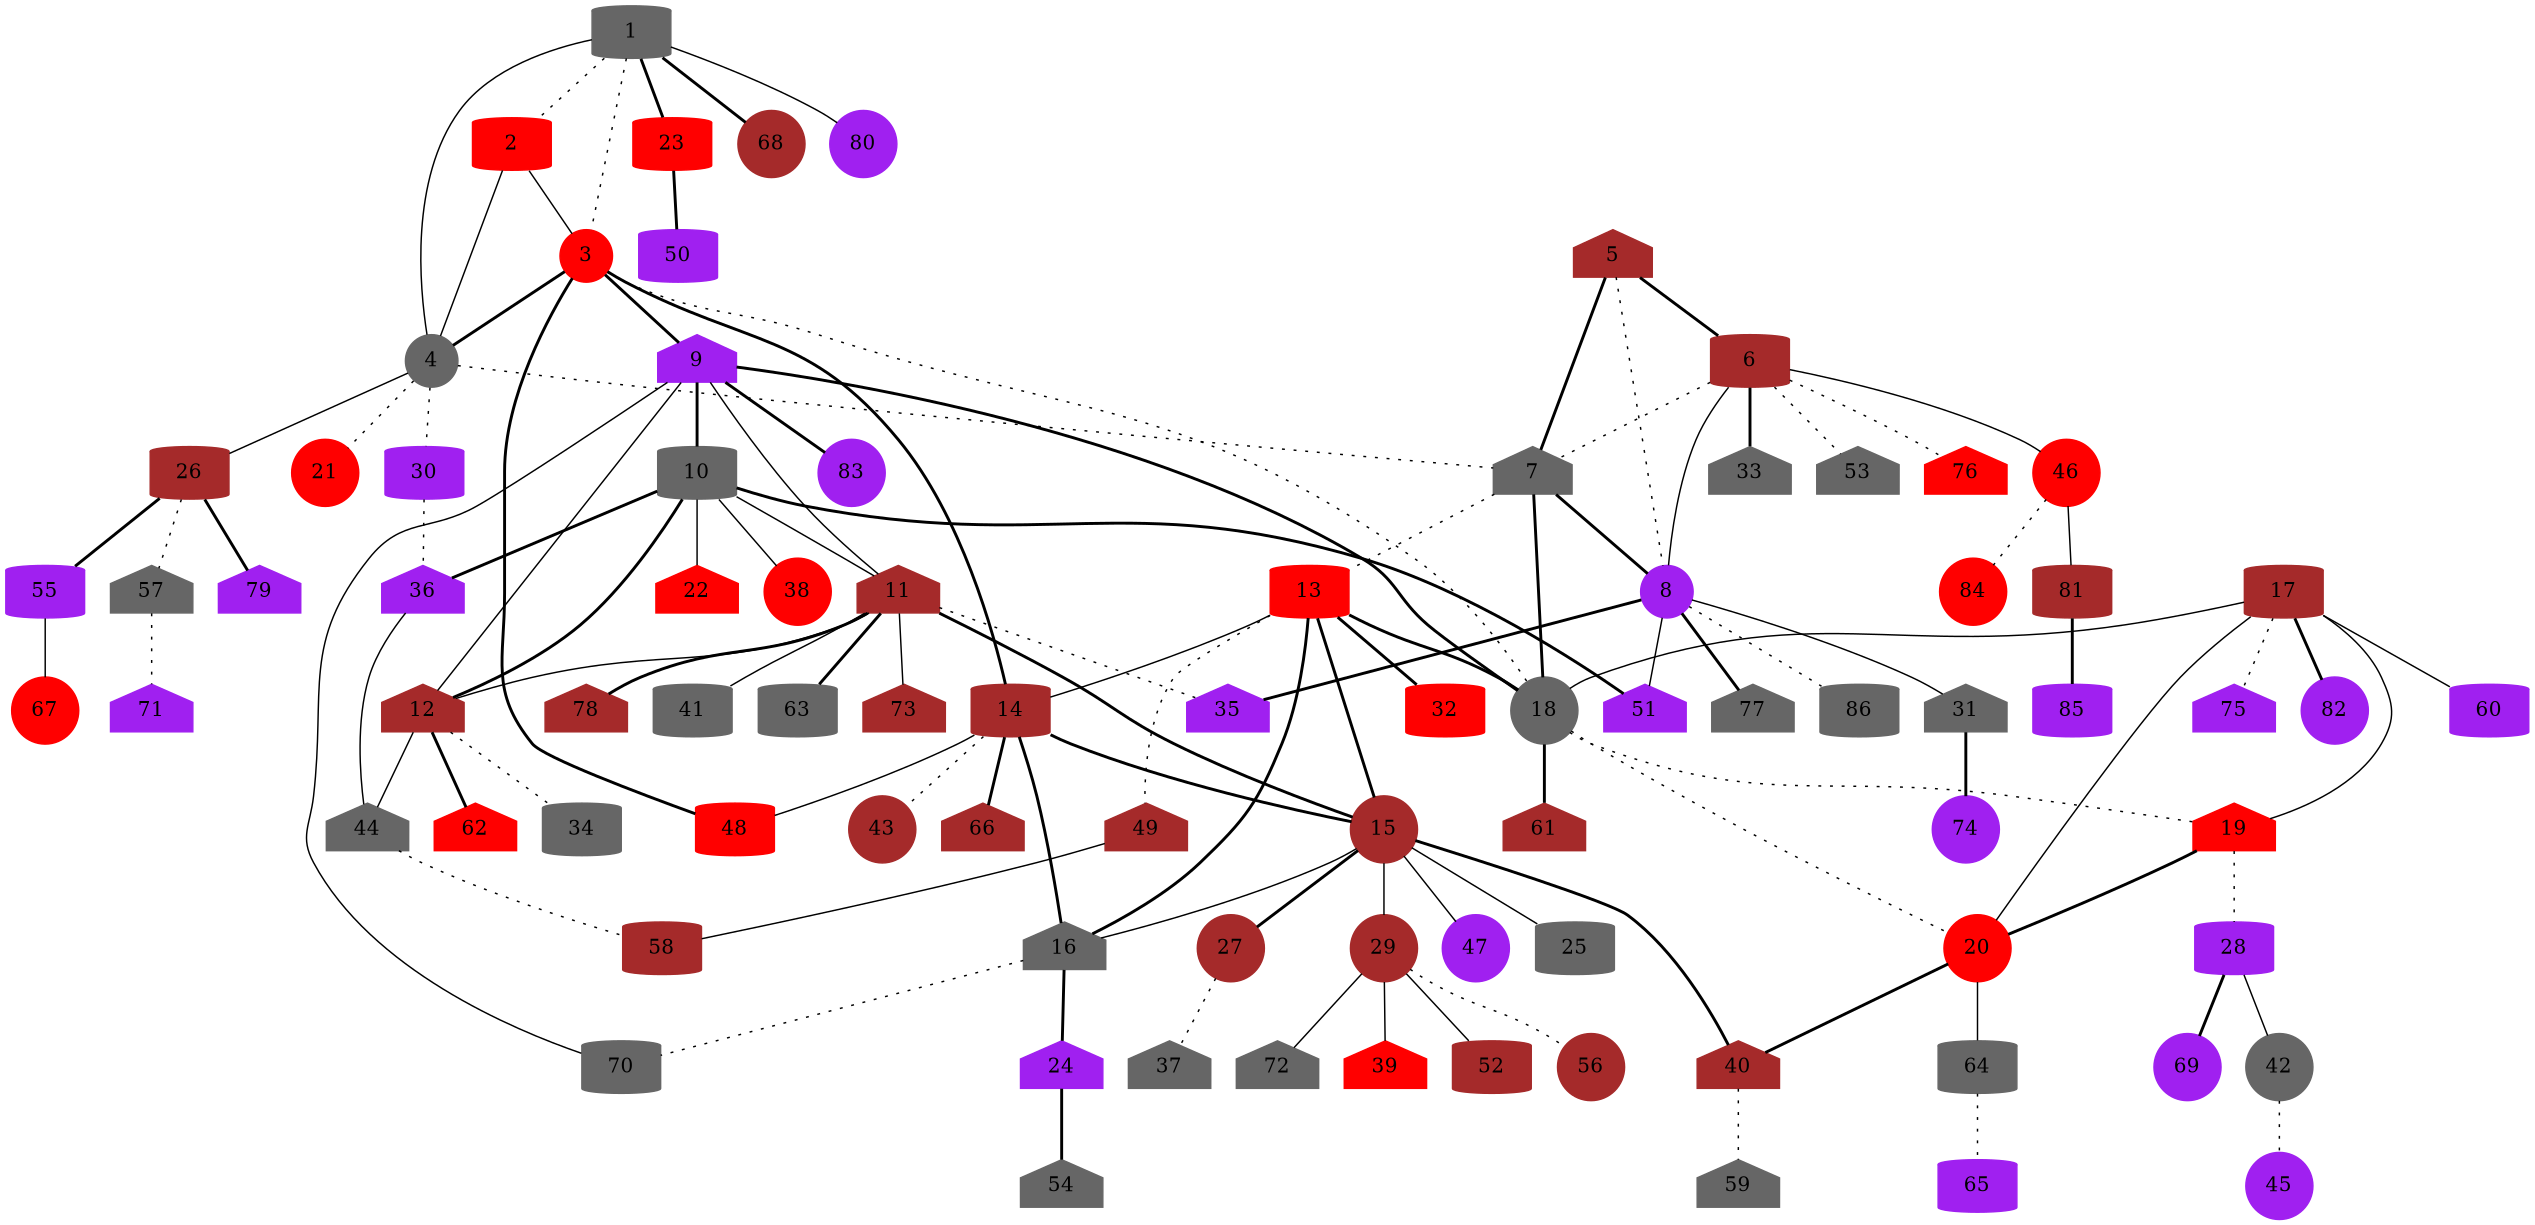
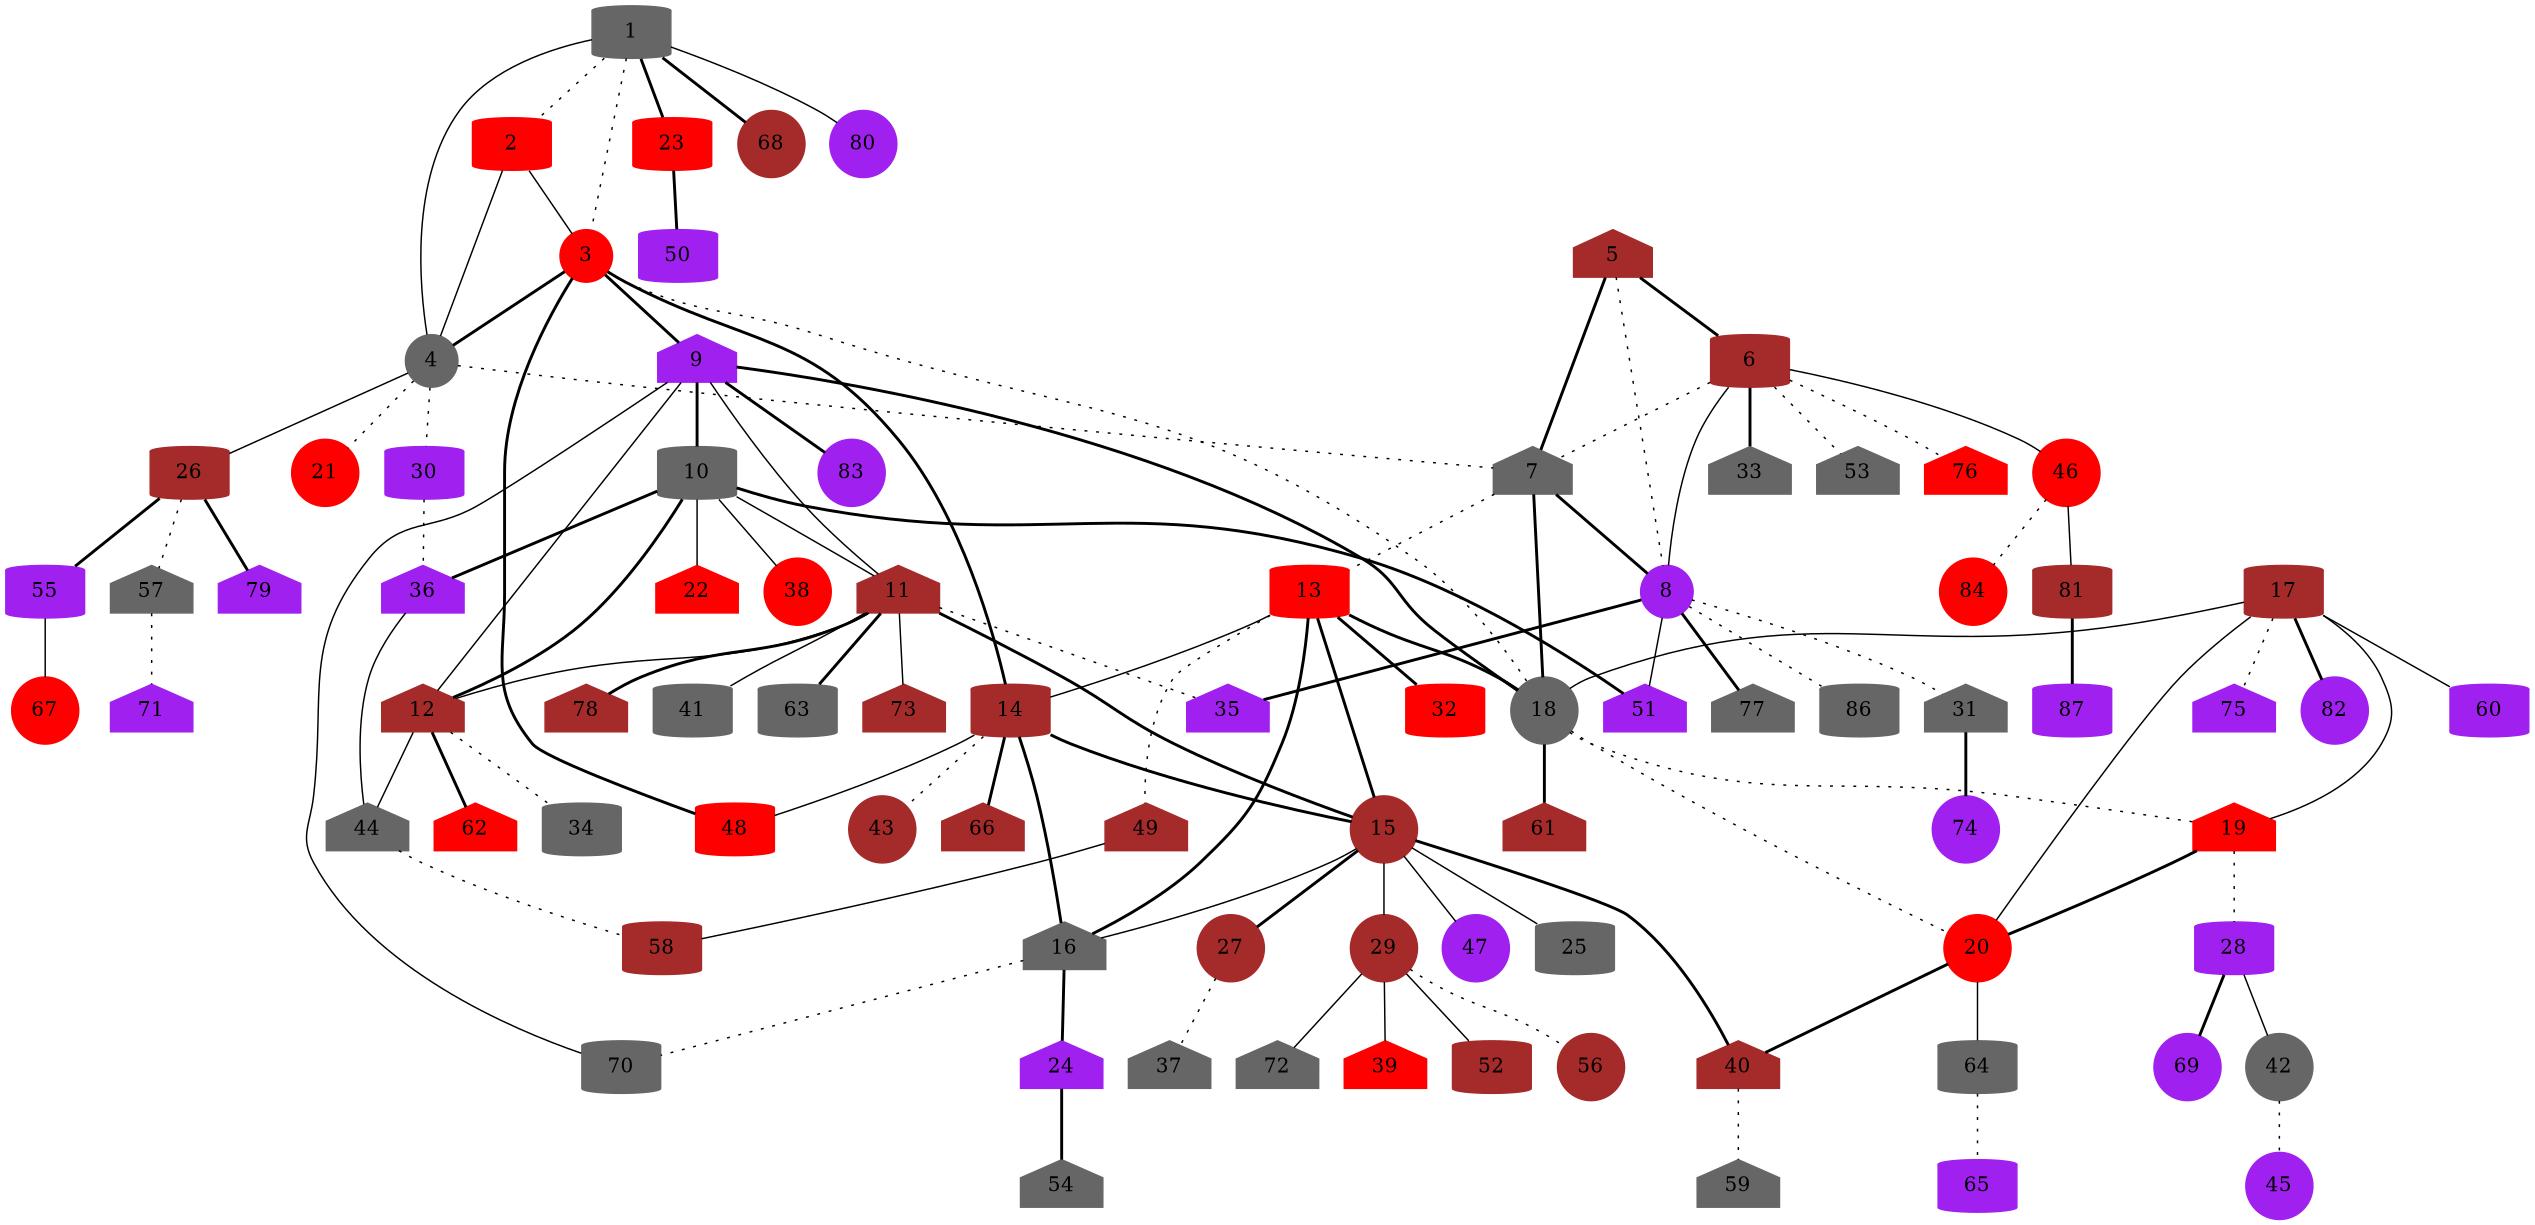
  graph {
    node [color=gray40 shape=house style=filled]
    edge [style=bold]
    1 [shape=cylinder]
    2 [color=red shape=cylinder]
    3 [color=red shape=circle]
    4 [shape=circle]
    23 [color=red shape=cylinder]
    68 [color=brown shape=circle]
    80 [color=purple shape=circle]
    9 [color=purple]
    14 [color=brown shape=cylinder]
    18 [shape=circle]
    48 [color=red shape=cylinder]
    7
    21 [color=red shape=circle]
    26 [color=brown shape=cylinder]
    30 [color=purple shape=cylinder]
    50 [color=purple shape=cylinder]
    10 [shape=cylinder]
    11 [color=brown]
    12 [color=brown]
    70 [shape=cylinder]
    83 [color=purple shape=circle]
    15 [color=brown shape=circle]
    16
    43 [color=brown shape=circle]
    66 [color=brown]
    19 [color=red]
    20 [color=red shape=circle]
    61 [color=brown]
    8 [color=purple shape=circle]
    13 [color=red shape=cylinder]
    55 [color=purple shape=cylinder]
    57
    79 [color=purple]
    36 [color=purple]
    5 [color=brown]
    6 [color=brown shape=cylinder]
    33
    46 [color=red shape=circle]
    53
    76 [color=red]
    31
    35 [color=purple]
    77
    86 [shape=cylinder]
    51 [color=purple]
    81 [color=brown shape=cylinder]
    84 [color=red shape=circle]
    32 [color=red shape=cylinder]
    49 [color=brown]
    22 [color=red]
    38 [color=red shape=circle]
    74 [color=purple shape=circle]
    41 [shape=cylinder]
    63 [shape=cylinder]
    73 [color=brown]
    78 [color=brown]
    34 [shape=cylinder]
    44
    62 [color=red]
    25 [shape=cylinder]
    27 [color=brown shape=circle]
    29 [color=brown shape=circle]
    40 [color=brown]
    47 [color=purple shape=circle]
    58 [color=brown shape=cylinder]
    24 [color=purple]
    37
    39 [color=red]
    52 [color=brown shape=cylinder]
    56 [color=brown shape=circle]
    72
    59
    54
    17 [color=brown shape=cylinder]
    60 [color=purple shape=cylinder]
    75 [color=purple]
    82 [color=purple shape=circle]
    28 [color=purple shape=cylinder]
    64 [shape=cylinder]
    42 [shape=circle]
    69 [color=purple shape=circle]
    65 [color=purple shape=cylinder]
    67 [color=red shape=circle]
    71 [color=purple]
    45 [color=purple shape=circle]
-   85 [color=purple shape=cylinder]
+   85 [color=purple shape=cylinder label=87]
    1 -- 2 [style=dotted]
    1 -- 3 [style=dotted]
    1 -- 4 [style=solid]
    1 -- 23
    1 -- 68
    1 -- 80 [style=solid]
    2 -- 3 [style=solid]
    2 -- 4 [style=solid]
    3 -- 4
    3 -- 9
    3 -- 14
    3 -- 18 [style=dotted]
    3 -- 48
    4 -- 7 [style=dotted]
    4 -- 21 [style=dotted]
    4 -- 26 [style=solid]
    4 -- 30 [style=dotted]
    23 -- 50
    9 -- 18
    9 -- 10
    9 -- 11 [style=solid]
    9 -- 12 [style=solid]
    9 -- 70 [style=solid]
    9 -- 83
    14 -- 48 [style=solid]
    14 -- 15
    14 -- 16
    14 -- 43 [style=dotted]
    14 -- 66
    18 -- 19 [style=dotted]
    18 -- 20 [style=dotted]
    18 -- 61
    7 -- 18
    7 -- 8
    7 -- 13 [style=dotted]
    26 -- 55
    26 -- 57 [style=dotted]
    26 -- 79
    30 -- 36 [style=dotted]
    10 -- 11 [style=solid]
    10 -- 12
    10 -- 36
    10 -- 51
    10 -- 22 [style=solid]
    10 -- 38 [style=solid]
    11 -- 12 [style=solid]
    11 -- 15
    11 -- 35 [style=dotted]
    11 -- 41 [style=solid]
    11 -- 63
    11 -- 73 [style=solid]
    11 -- 78
    12 -- 34 [style=dotted]
    12 -- 44 [style=solid]
    12 -- 62
    15 -- 16 [style=solid]
    15 -- 25 [style=solid]
    15 -- 27
    15 -- 29 [style=solid]
    15 -- 40
    15 -- 47 [style=solid]
    16 -- 70 [style=dotted]
    16 -- 24
    19 -- 20
    19 -- 28 [style=dotted]
    20 -- 40
    20 -- 64 [style=solid]
-   8 -- 31 [style=solid]
+   8 -- 31 [style=dotted]
    8 -- 35
    8 -- 77
    8 -- 86 [style=dotted]
    8 -- 51 [style=solid]
    13 -- 14 [style=solid]
    13 -- 18
    13 -- 15
    13 -- 16
    13 -- 32
    13 -- 49 [style=dotted]
    55 -- 67 [style=solid]
    57 -- 71 [style=dotted]
    36 -- 44 [style=solid]
    5 -- 7
    5 -- 8 [style=dotted]
    5 -- 6
    6 -- 7 [style=dotted]
    6 -- 8 [style=solid]
    6 -- 33
    6 -- 46 [style=solid]
    6 -- 53 [style=dotted]
    6 -- 76 [style=dotted]
    46 -- 81 [style=solid]
    46 -- 84 [style=dotted]
    31 -- 74
    81 -- 85
    49 -- 58 [style=solid]
    44 -- 58 [style=dotted]
    27 -- 37 [style=dotted]
    29 -- 39 [style=solid]
    29 -- 52 [style=solid]
    29 -- 56 [style=dotted]
    29 -- 72 [style=solid]
    40 -- 59 [style=dotted]
    24 -- 54
    17 -- 18 [style=solid]
    17 -- 19 [style=solid]
    17 -- 20 [style=solid]
    17 -- 60 [style=solid]
    17 -- 75 [style=dotted]
    17 -- 82
    28 -- 42 [style=solid]
    28 -- 69
    64 -- 65 [style=dotted]
    42 -- 45 [style=dotted]
  }
